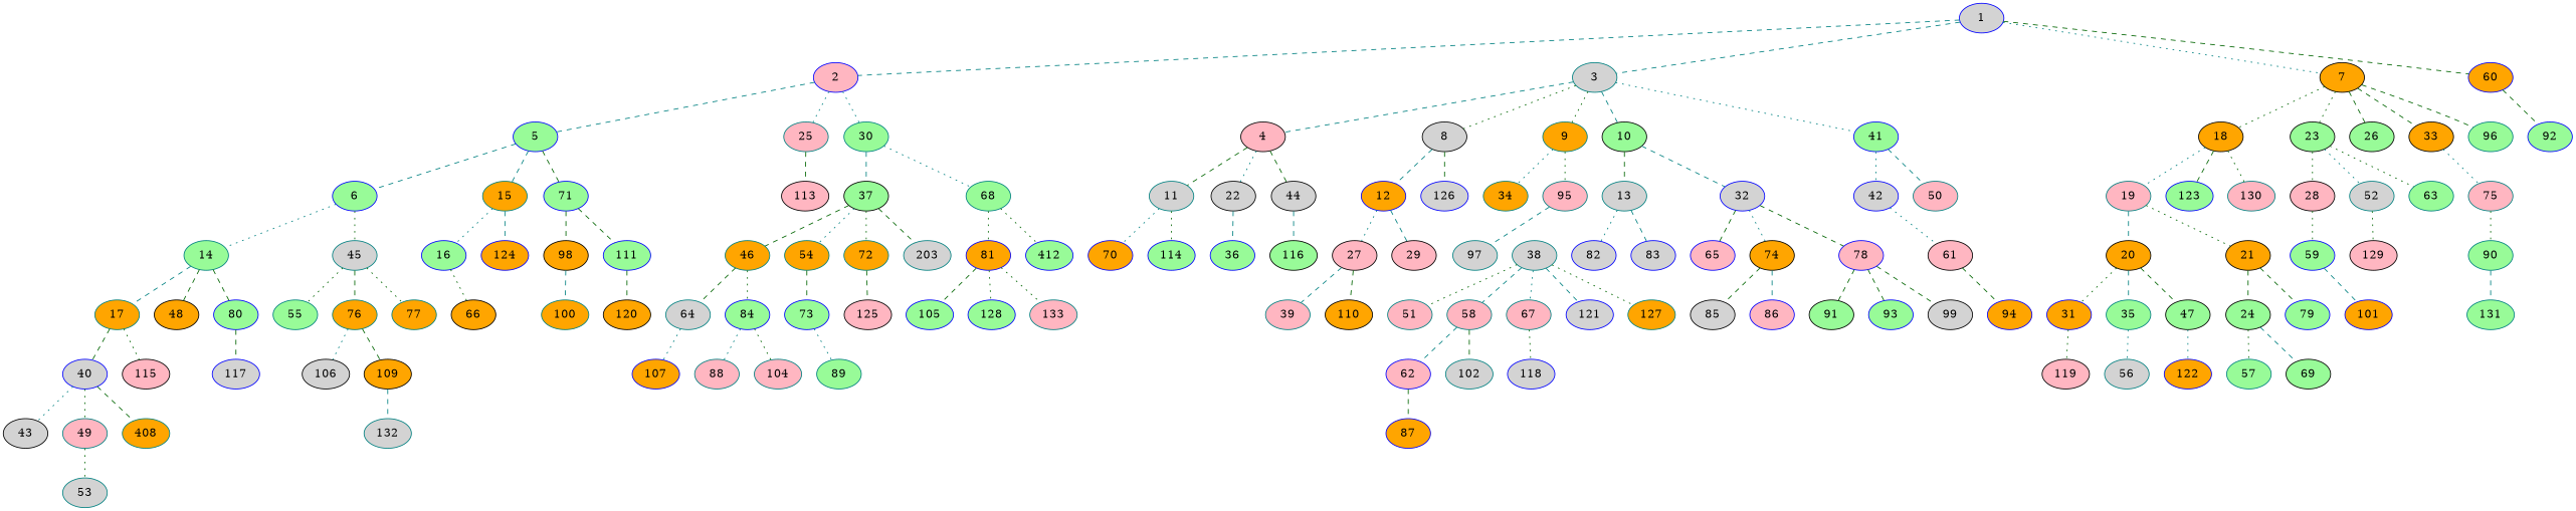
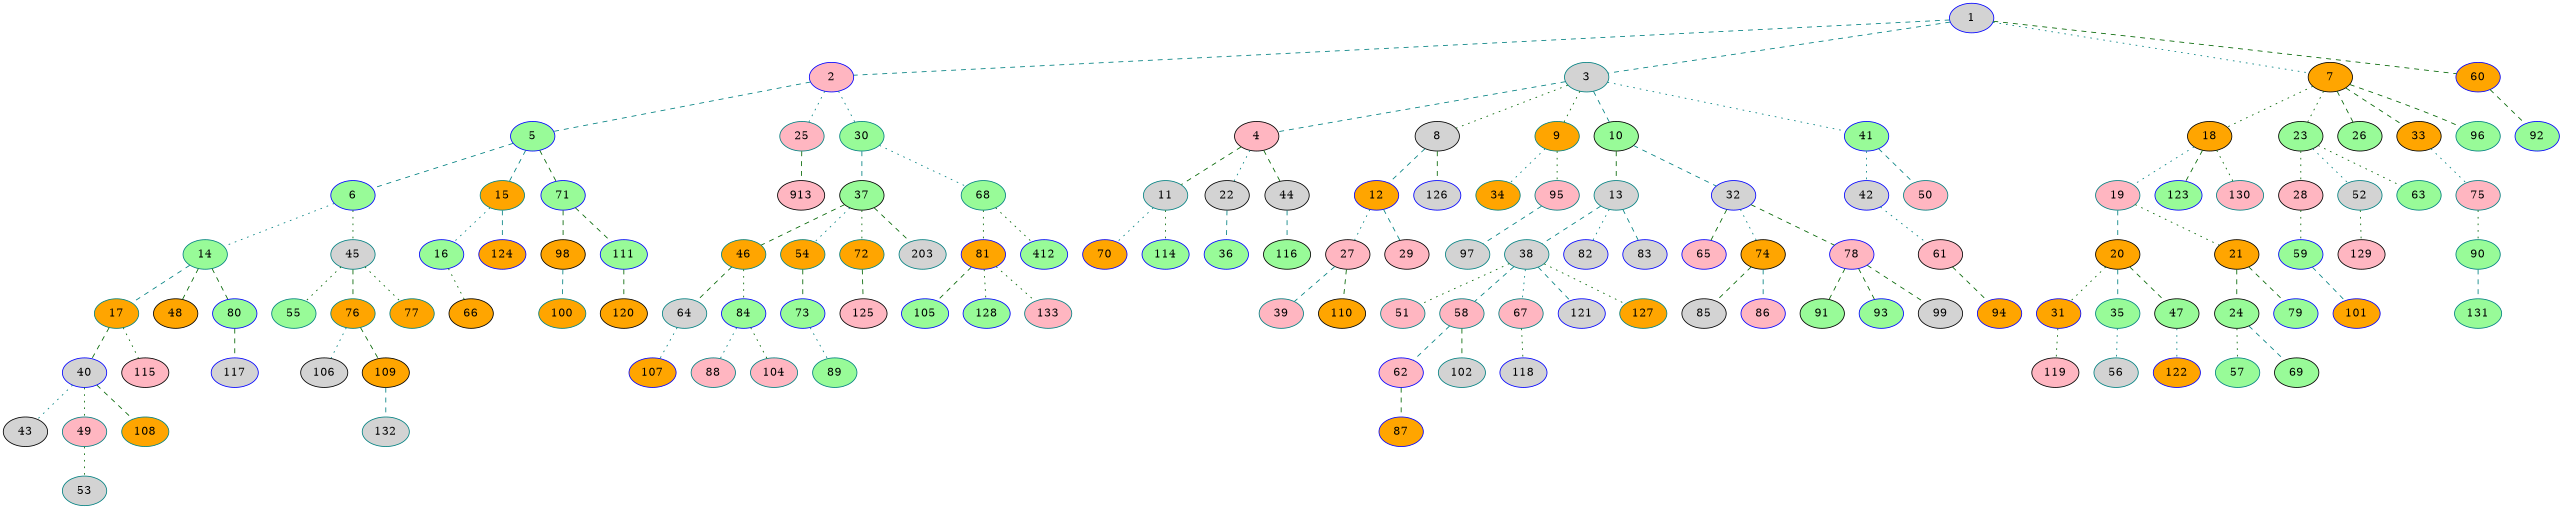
  graph {
    node [color=teal fillcolor=palegreen style=filled]
    edge [color=darkgreen style=dashed]
    1 [color=blue fillcolor=lightgrey]
    2 [color=blue fillcolor=lightpink]
    3 [fillcolor=lightgrey]
    7 [color=black fillcolor=orange]
    60 [color=blue fillcolor=orange]
    5 [color=blue]
    25 [fillcolor=lightpink]
    30
    4 [color=black fillcolor=lightpink]
    8 [color=black fillcolor=lightgrey]
    9 [fillcolor=orange]
    10 [color=black]
    41 [color=blue]
    18 [color=black fillcolor=orange]
    23 [color=black]
    26 [color=black]
    33 [color=black fillcolor=orange]
    96
    92 [color=blue]
    6 [color=blue]
    15 [fillcolor=orange]
    71 [color=blue]
-   113 [color=black fillcolor=lightpink]
+   113 [color=black fillcolor=lightpink label=913]
    37 [color=black]
    68
    11 [fillcolor=lightgrey]
    22 [color=black fillcolor=lightgrey]
    44 [color=black fillcolor=lightgrey]
    12 [color=blue fillcolor=orange]
    126 [color=blue fillcolor=lightgrey]
    34 [fillcolor=orange]
    95 [fillcolor=lightpink]
    13 [fillcolor=lightgrey]
    32 [color=blue fillcolor=lightgrey]
    42 [color=blue fillcolor=lightgrey]
    50 [fillcolor=lightpink]
    70 [color=blue fillcolor=orange]
    114 [color=blue]
    36 [color=blue]
    116 [color=black]
    14
    45 [fillcolor=lightgrey]
    16 [color=blue]
    124 [color=blue fillcolor=orange]
    98 [color=black fillcolor=orange]
    111 [color=blue]
    17 [fillcolor=orange]
    48 [color=black fillcolor=orange]
    80 [color=blue]
    55
    76 [fillcolor=orange]
    77 [fillcolor=orange]
    19 [fillcolor=lightpink]
    123 [color=blue]
    130 [fillcolor=lightpink]
    28 [color=black fillcolor=lightpink]
    52 [fillcolor=lightgrey]
    63
    75 [fillcolor=lightpink]
    27 [color=black fillcolor=lightpink]
    29 [color=black fillcolor=lightpink]
    97 [fillcolor=lightgrey]
    38 [fillcolor=lightgrey]
    82 [color=blue fillcolor=lightgrey]
    83 [color=blue fillcolor=lightgrey]
    65 [color=blue fillcolor=lightpink]
    74 [color=black fillcolor=orange]
    78 [color=blue fillcolor=lightpink]
    39 [fillcolor=lightpink]
    110 [color=black fillcolor=orange]
    51 [fillcolor=lightpink]
    58 [fillcolor=lightpink]
    67 [fillcolor=lightpink]
    121 [color=blue fillcolor=lightgrey]
    127 [fillcolor=orange]
    40 [color=blue fillcolor=lightgrey]
    115 [color=black fillcolor=lightpink]
    117 [color=blue fillcolor=lightgrey]
    66 [color=black fillcolor=orange]
    43 [color=black fillcolor=lightgrey]
    49 [fillcolor=lightpink]
-   108 [fillcolor=orange label=408]
+   108 [fillcolor=orange]
    20 [color=black fillcolor=orange]
    21 [color=black fillcolor=orange]
    31 [color=blue fillcolor=orange]
    35
    47 [color=black]
    24 [color=black]
    79 [color=blue]
    119 [color=black fillcolor=lightpink]
    56 [fillcolor=lightgrey]
    122 [color=blue fillcolor=orange]
    57
    69 [color=black]
    59 [color=blue]
    129 [color=black fillcolor=lightpink]
    101 [color=blue fillcolor=orange]
    46 [fillcolor=orange]
    54 [fillcolor=orange]
    72 [fillcolor=orange]
    n101 [fillcolor=lightgrey label=203]
    81 [color=blue fillcolor=orange]
    n103 [color=blue label=412]
    85 [color=black fillcolor=lightgrey]
    86 [color=blue fillcolor=lightpink]
    91 [color=black]
    93 [color=blue]
    99 [color=black fillcolor=lightgrey]
    90
    64 [fillcolor=lightgrey]
    84 [color=blue]
    73 [color=blue]
    125 [color=black fillcolor=lightpink]
    62 [color=blue fillcolor=lightpink]
    102 [fillcolor=lightgrey]
    118 [color=blue fillcolor=lightgrey]
    53 [fillcolor=lightgrey]
    61 [color=black fillcolor=lightpink]
    94 [color=blue fillcolor=orange]
    106 [color=black fillcolor=lightgrey]
    109 [color=black fillcolor=orange]
    107 [color=blue fillcolor=orange]
    88 [fillcolor=lightpink]
    104 [fillcolor=lightpink]
    89
    87 [color=blue fillcolor=orange]
    105 [color=blue]
    128 [color=blue]
    133 [fillcolor=lightpink]
    100 [fillcolor=orange]
    120 [color=black fillcolor=orange]
    131
    132 [fillcolor=lightgrey]
    1 -- 2 [color=teal]
    1 -- 3 [color=teal]
    1 -- 7 [color=teal style=dotted]
    1 -- 60
    2 -- 5 [color=teal]
    2 -- 25 [color=teal style=dotted]
    2 -- 30 [color=teal style=dotted]
    3 -- 4 [color=teal]
    3 -- 8 [style=dotted]
    3 -- 9 [style=dotted]
    3 -- 10 [color=teal]
    3 -- 41 [color=teal style=dotted]
    7 -- 18 [style=dotted]
    7 -- 23 [style=dotted]
    7 -- 26
    7 -- 33
    7 -- 96
    60 -- 92
    5 -- 6 [color=teal]
    5 -- 15 [color=teal]
    5 -- 71
    25 -- 113
    30 -- 37 [color=teal]
    30 -- 68 [color=teal style=dotted]
    4 -- 11
    4 -- 22 [color=teal style=dotted]
    4 -- 44
    8 -- 12 [color=teal]
    8 -- 126
    9 -- 34 [color=teal style=dotted]
    9 -- 95 [style=dotted]
    10 -- 13
    10 -- 32 [color=teal]
    41 -- 42 [color=teal style=dotted]
    41 -- 50 [color=teal]
    18 -- 19 [color=teal style=dotted]
    18 -- 123
    18 -- 130 [style=dotted]
    23 -- 28 [style=dotted]
    23 -- 52 [color=teal style=dotted]
    23 -- 63 [style=dotted]
    33 -- 75 [color=teal style=dotted]
    6 -- 14 [color=teal style=dotted]
    6 -- 45 [style=dotted]
    15 -- 16 [color=teal style=dotted]
    15 -- 124 [color=teal]
    71 -- 98
    71 -- 111
    37 -- 46
    37 -- 54 [color=teal style=dotted]
    37 -- 72 [style=dotted]
    37 -- n101
    68 -- 81 [style=dotted]
    68 -- n103 [style=dotted]
    11 -- 70 [color=teal style=dotted]
    11 -- 114 [style=dotted]
    22 -- 36 [color=teal]
    44 -- 116 [color=teal]
    12 -- 27 [color=teal style=dotted]
    12 -- 29 [color=teal]
    95 -- 97 [color=teal]
+   13 -- 38 [color=teal]
    13 -- 82 [color=teal style=dotted]
    13 -- 83 [color=teal]
    32 -- 65
    32 -- 74 [color=teal style=dotted]
    32 -- 78
    42 -- 61 [color=teal style=dotted]
    14 -- 17 [color=teal]
    14 -- 48
    14 -- 80
    45 -- 55 [style=dotted]
    45 -- 76
    45 -- 77 [style=dotted]
    16 -- 66 [style=dotted]
    98 -- 100 [color=teal]
    111 -- 120
    17 -- 40
    17 -- 115 [style=dotted]
    80 -- 117
    76 -- 106 [color=teal style=dotted]
    76 -- 109
    19 -- 20 [color=teal]
    19 -- 21 [style=dotted]
    28 -- 59 [style=dotted]
    52 -- 129 [style=dotted]
    75 -- 90 [style=dotted]
    27 -- 39 [color=teal]
    27 -- 110
    38 -- 51 [style=dotted]
    38 -- 58 [color=teal]
    38 -- 67 [color=teal style=dotted]
    38 -- 121 [color=teal]
    38 -- 127 [style=dotted]
    74 -- 85
    74 -- 86 [color=teal]
    78 -- 91
    78 -- 93
    78 -- 99
    58 -- 62 [color=teal]
    58 -- 102
    67 -- 118 [style=dotted]
    40 -- 43 [color=teal style=dotted]
    40 -- 49 [style=dotted]
    40 -- 108
    49 -- 53 [style=dotted]
    20 -- 31 [style=dotted]
    20 -- 35 [color=teal]
    20 -- 47
    21 -- 24
    21 -- 79
    31 -- 119 [style=dotted]
    35 -- 56 [color=teal style=dotted]
    47 -- 122 [color=teal style=dotted]
    24 -- 57 [style=dotted]
    24 -- 69 [color=teal]
    59 -- 101 [color=teal]
    46 -- 64
    46 -- 84 [style=dotted]
    54 -- 73
    72 -- 125
    81 -- 105
    81 -- 128 [style=dotted]
    81 -- 133 [style=dotted]
    90 -- 131 [color=teal]
    64 -- 107 [color=teal style=dotted]
    84 -- 88 [color=teal style=dotted]
    84 -- 104 [style=dotted]
    73 -- 89 [color=teal style=dotted]
    62 -- 87
    61 -- 94
    109 -- 132 [color=teal]
  }
